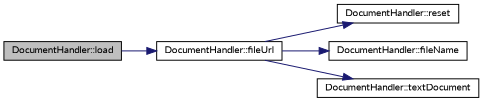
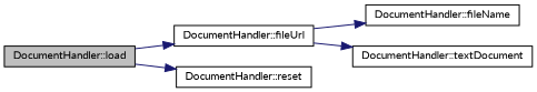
  digraph {
    fontname=Lato
    rankdir=LR
    node [color=black fillcolor=white fontname=Lato fontsize=10 shape=record style=filled]
    edge [color=midnightblue fontname=Lato fontsize=10 labelfontname=Helvetica labelfontsize=10 style=solid]
    n1 [fillcolor=grey75 fontcolor=black height=0.2 label="DocumentHandler::load" width=0.4]
    n2 [height=0.2 label="DocumentHandler::fileUrl" width=0.4]
    n3 [height=0.2 label="DocumentHandler::reset" width=0.4]
    n4 [height=0.2 label="DocumentHandler::fileName" width=0.4]
    n5 [height=0.2 label="DocumentHandler::textDocument" width=0.4]
    n1 -> n2
-   n2 -> n3
+   n1 -> n3
    n2 -> n4
    n2 -> n5
  }
